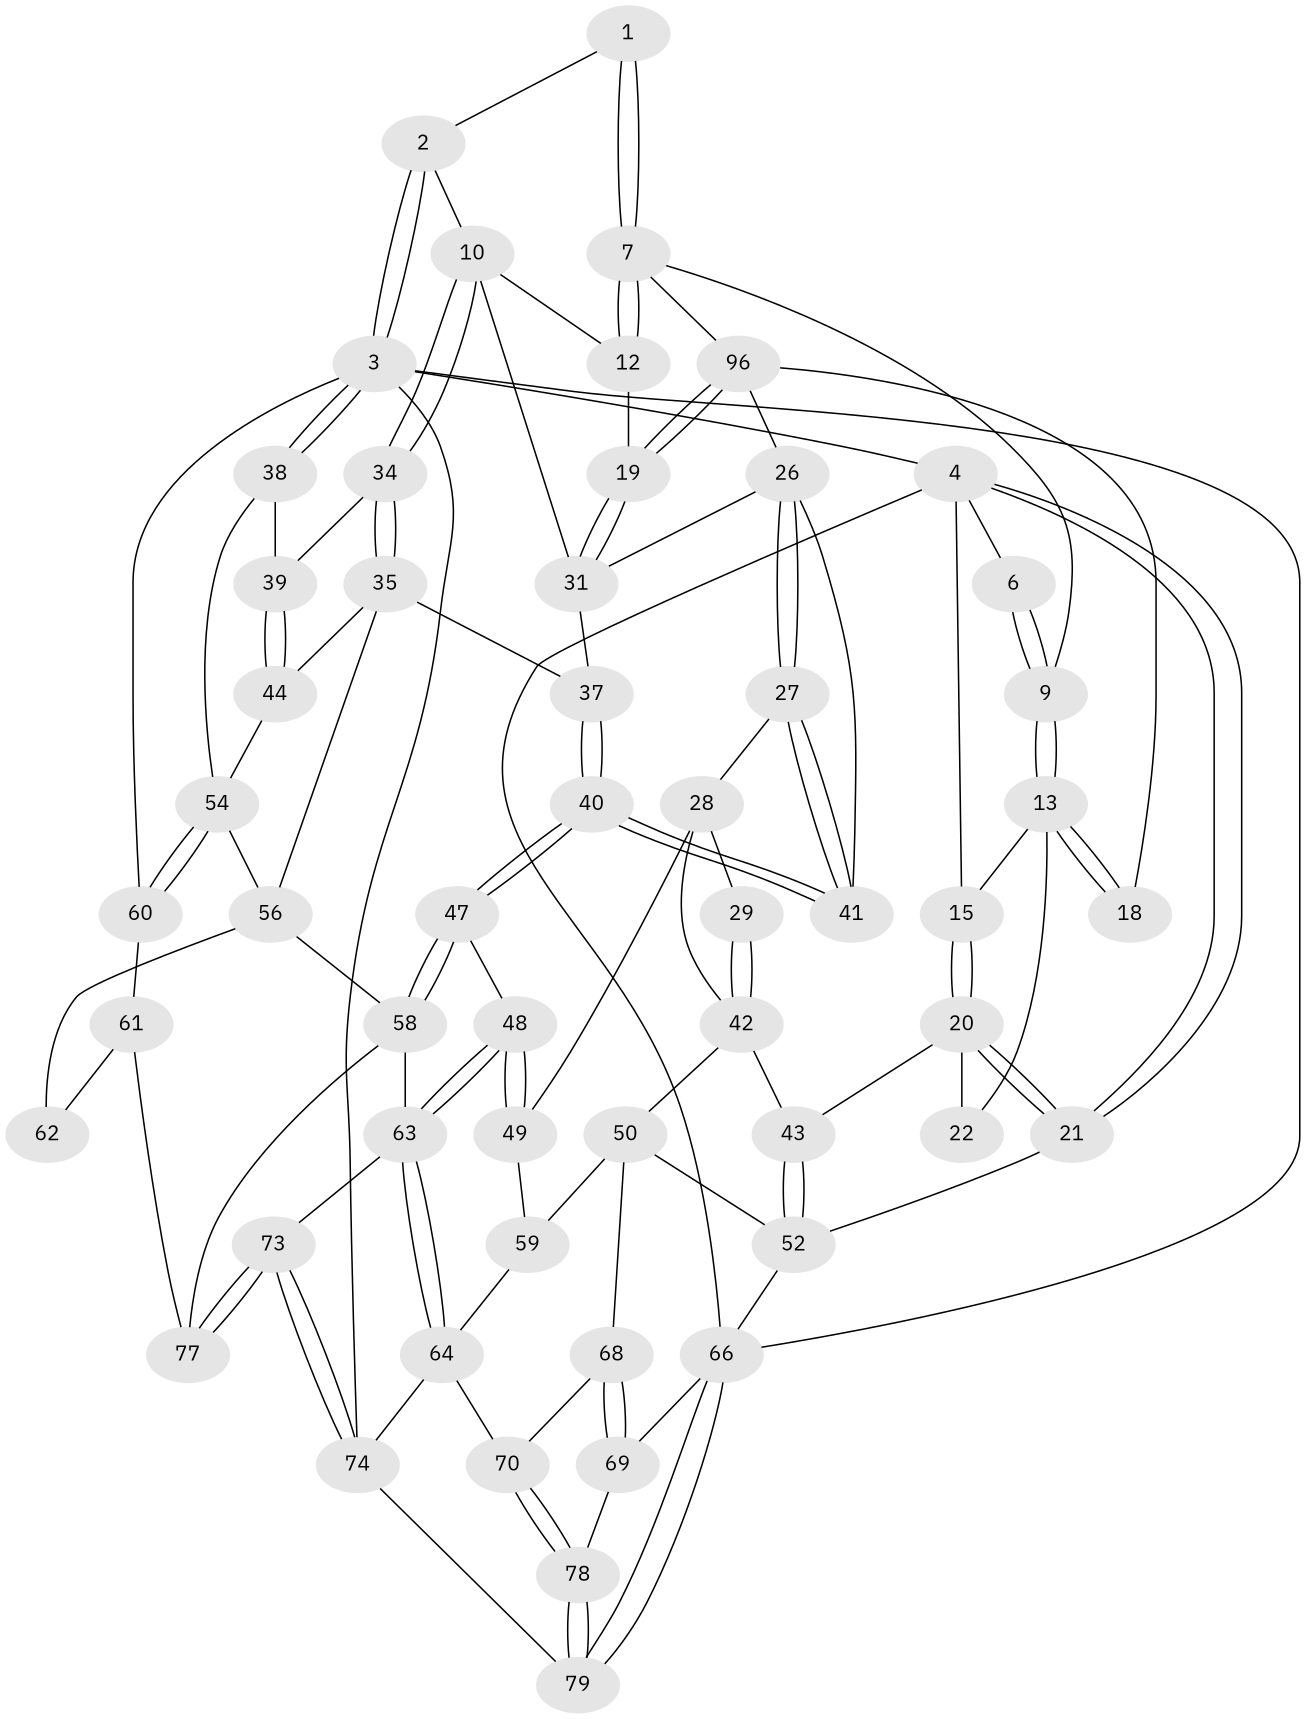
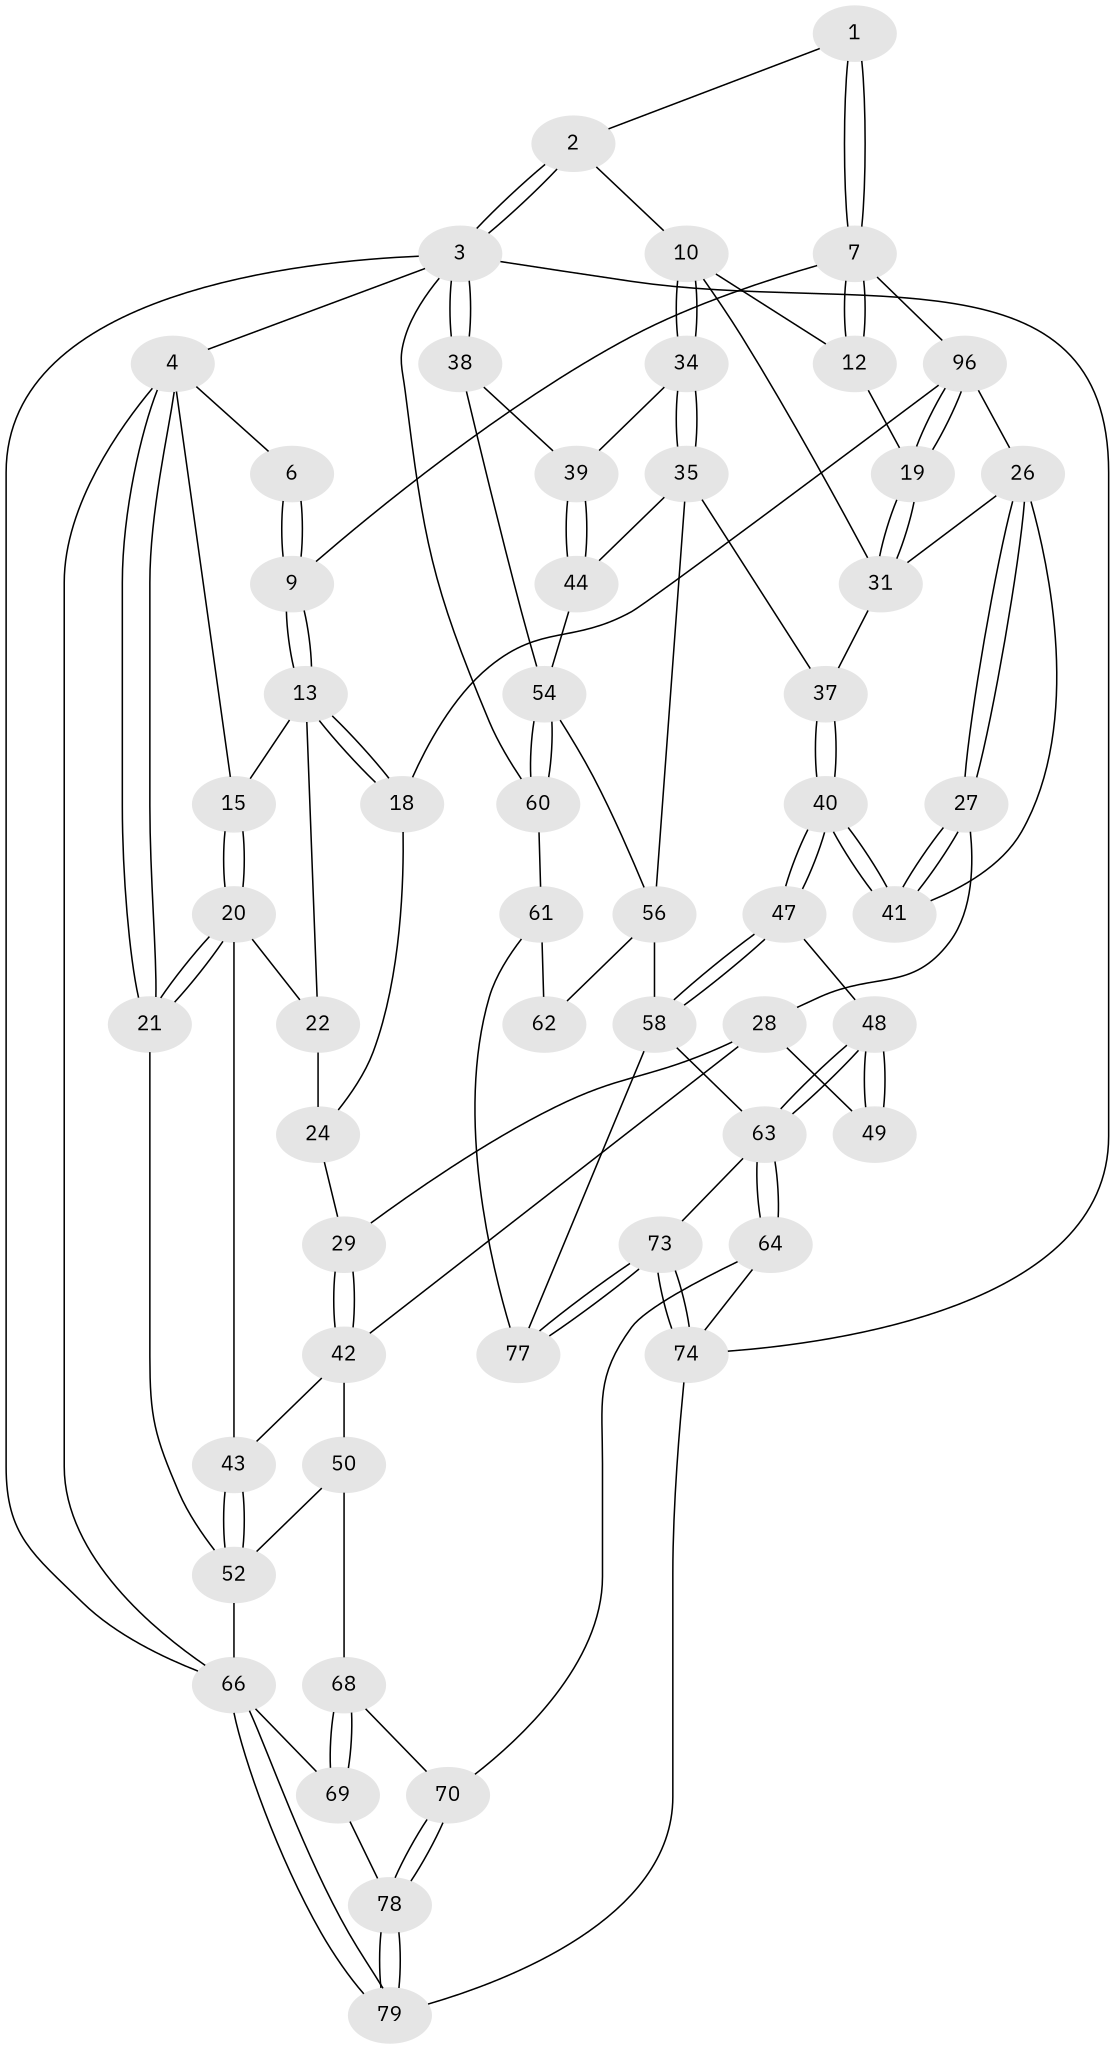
  graph {
    fontname="IBM Plex Sans"
    node [color=gray90 fontname="IBM Plex Sans" style=filled]
    edge [fontname="IBM Plex Sans"]
    1
    2
    7 [super="+8"]
    3 [super="+80"]
    10 [super="+11"]
    9
    12
    n8 [label=96 super="+17"]
    4 [super="+5"]
    38
    60
    66 [super="+67"]
    74 [super="+75"]
    31 [super="+33"]
    34
    6
    15
    21
    39
    54 [super="+55"]
    61 [super="+76"]
    69
    79
    20 [super="+23"]
    52 [super="+53"]
    13 [super="+14"]
    19
    18
    26 [super="+32"]
    22 [super="+25"]
    37
    35 [super="+36"]
+   24 [super="+30"]
    43
    27
    41
    29
    42 [super="+46"]
    28 [super="+45"]
    49
    50 [super="+51"]
-   59
    40
    44
    56 [super="+57"]
    58 [super="+71"]
    62
    47
    48
    68
    63 [super="+72"]
    77
    64 [super="+65"]
    73
    70
    78
    1 -- 2
    1 -- 7
    1 -- 7
    2 -- 3
    2 -- 3
    2 -- 10
    7 -- 9
    7 -- 12
    7 -- 12
    7 -- n8
    3 -- 4
    3 -- 38
    3 -- 38
    3 -- 60
    3 -- 66
    3 -- 74
    10 -- 12
    10 -- 31
    10 -- 34
    10 -- 34
    9 -- 13
    9 -- 13
    12 -- 19
    n8 -- 19
    n8 -- 19
    n8 -- 18
    n8 -- 26
    4 -- 66
    4 -- 6
    4 -- 15
    4 -- 21
    4 -- 21
    38 -- 39
    38 -- 54
    60 -- 61
    66 -- 69
    66 -- 79
    66 -- 79
    74 -- 79
    31 -- 37
    34 -- 39
    34 -- 35
    34 -- 35
    6 -- 9
    6 -- 9
    15 -- 20
    15 -- 20
    21 -- 52
    39 -- 44
    39 -- 44
    54 -- 60
    54 -- 60
    54 -- 56
    61 -- 62 [weight=2]
    61 -- 77
    69 -- 78
    20 -- 21
    20 -- 21
    20 -- 22
    20 -- 43
    52 -- 66
    13 -- 15
    13 -- 18
    13 -- 18
    13 -- 22
    19 -- 31
    19 -- 31
+   18 -- 24
    26 -- 31
    26 -- 27
    26 -- 27
    26 -- 41
+   22 -- 24 [weight=2]
    37 -- 40
    37 -- 40
    35 -- 37
    35 -- 44
    35 -- 56
+   24 -- 29
    43 -- 52
    43 -- 52
    27 -- 41
    27 -- 41
    27 -- 28
    29 -- 42
    29 -- 42
    42 -- 43
    42 -- 50
    28 -- 29
    28 -- 42
    28 -- 49
-   49 -- 59
    50 -- 52
-   50 -- 59
    50 -- 68
-   59 -- 64
    40 -- 41
    40 -- 41
    40 -- 47
    40 -- 47
    44 -- 54
    56 -- 58
    56 -- 62
    58 -- 63
    58 -- 77
    47 -- 58
    47 -- 58
    47 -- 48
    48 -- 49
    48 -- 49
    48 -- 63
    48 -- 63
    68 -- 69
    68 -- 69
    68 -- 70
    63 -- 64
    63 -- 64
    63 -- 73
    64 -- 74
    64 -- 70
    73 -- 74
    73 -- 74
    73 -- 77
    73 -- 77
    70 -- 78
    70 -- 78
    78 -- 79
    78 -- 79
  }
